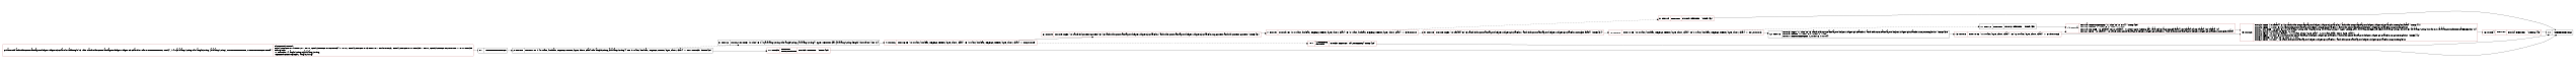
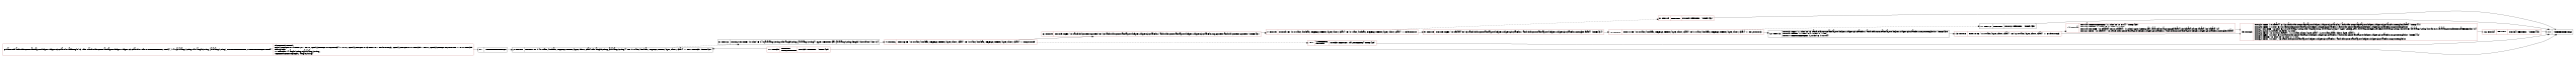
  digraph {
    rankdir=LR
    node [color=brown shape=record]
    edge [arrowhead=box]
    n1 [color=black label="{0\:\ ?|MTH_ENTER_BLOCK\l}"]
    n2 [color=black label="{2\:\ 0x0000|0x0000: IF  (r4 I:??[int, boolean, OBJECT, ARRAY, byte, short, char] A[D('angleString' java.lang.String)]) == (0 ??[int, boolean, OBJECT, ARRAY, byte, short, char])  \-\> B:17:0x0035  (LINE:428)\l}"]
    n3 [color=black label="{3\:\ 0x0002|0x0002: INVOKE  (r0 I:int) = (r4 I:java.lang.String A[D('angleString' java.lang.String)]) type: VIRTUAL call: java.lang.String.length():int A[MD:():int (c)]\l}"]
    n4 [label="{17\:\ 0x0035|RETURN\lORIG_RETURN\l|0x0035: RETURN    (LINE:429)\l}"]
    n5 [label="{4\:\ 0x0006|0x0006: IF  (r0 I:??[int, boolean, OBJECT, ARRAY, byte, short, char]) != (0 ??[int, boolean, OBJECT, ARRAY, byte, short, char])  \-\> B:6:0x0009 \l}"]
    n6 [color=black label="{1\:\ ?|MTH_EXIT_BLOCK\l}"]
    n7 [label="{6\:\ 0x0009|0x0009: IGET  (r0 I:android.content.Context) = (r3 I:androidx.constraintlayout.helper.widget.CircularFlow) androidx.constraintlayout.helper.widget.CircularFlow.myContext android.content.Context  (LINE:431)\l}"]
    n8 [label="{18\:\ ?|SYNTHETIC\lRETURN\l|0x0035: RETURN   A[SYNTHETIC] (LINE:429)\l}"]
    n9 [label="{7\:\ 0x000b|0x000b: IF  (r0 I:??[int, boolean, OBJECT, ARRAY, byte, short, char]) != (0 ??[int, boolean, OBJECT, ARRAY, byte, short, char])  \-\> B:9:0x000e \l}"]
    n10 [label="{8\:\ 0x000d|RETURN\l|0x000d: RETURN    (LINE:432)\l}"]
    n11 [label="{9\:\ 0x000e|0x000e: IGET  (r0 I:float[]) = (r3 I:androidx.constraintlayout.helper.widget.CircularFlow) androidx.constraintlayout.helper.widget.CircularFlow.mAngles float[]  (LINE:434)\l}"]
    n12 [label="{10\:\ 0x0010|0x0010: IF  (r0 I:??[int, boolean, OBJECT, ARRAY, byte, short, char]) != (0 ??[int, boolean, OBJECT, ARRAY, byte, short, char])  \-\> B:12:0x0013 \l}"]
    n13 [color=black label="{11\:\ 0x0012|RETURN\l|0x0012: RETURN    (LINE:435)\l}"]
    n14 [color=black label="{12\:\ 0x0013|0x0013: IGET  (r1 I:int) = (r3 I:androidx.constraintlayout.helper.widget.CircularFlow) androidx.constraintlayout.helper.widget.CircularFlow.mCountAngle int  (LINE:438)\l0x0015: ARITH  (r1 I:int) = (r1 I:int) + (1 int) \l0x0017: ARRAY_LENGTH  (r2 I:int) = (r0 I:??[]) \l}"]
    n15 [label="{13\:\ 0x0018|0x0018: IF  (r1 I:??[int, byte, short, char]) \<= (r2 I:??[int, byte, short, char])  \-\> B:15:0x0023 \l}"]
    n16 [label="{14\:\ 0x001a|0x001a: ARRAY_LENGTH  (r1 I:int) = (r0 I:??[])  (LINE:439)\l0x001b: ARITH  (r1 I:int) = (r1 I:int) + (1 int) \l0x001d: INVOKE  (r0 I:float[]) = (r0 I:float[]), (r1 I:int) type: STATIC call: java.util.Arrays.copyOf(float[], int):float[] A[MD:(float[], int):float[] (c)]\l0x0021: IPUT  (r0 I:float[]), (r3 I:androidx.constraintlayout.helper.widget.CircularFlow) androidx.constraintlayout.helper.widget.CircularFlow.mAngles float[] \l}"]
    n17 [label="{15\:\ 0x0023|0x0023: IGET  (r0 I:float[]) = (r3 I:androidx.constraintlayout.helper.widget.CircularFlow) androidx.constraintlayout.helper.widget.CircularFlow.mAngles float[]  (LINE:441)\l0x0025: IGET  (r1 I:int) = (r3 I:androidx.constraintlayout.helper.widget.CircularFlow) androidx.constraintlayout.helper.widget.CircularFlow.mCountAngle int \l0x0027: INVOKE  (r2 I:int) = (r4 I:java.lang.String A[D('angleString' java.lang.String)]) type: STATIC call: java.lang.Integer.parseInt(java.lang.String):int A[MD:(java.lang.String):int throws java.lang.NumberFormatException (c)]\l0x002b: CAST (r2 I:float) = (float) (r2 I:int) \l0x002c: APUT  (r0 I:??[int, float][]), (r1 I:??[int, short, byte, char]), (r2 I:??[int, float, short, byte, char]) \l0x002e: IGET  (r0 I:int) = (r3 I:androidx.constraintlayout.helper.widget.CircularFlow) androidx.constraintlayout.helper.widget.CircularFlow.mCountAngle int  (LINE:442)\l0x0030: ARITH  (r0 I:int) = (r0 I:int) + (1 int) \l0x0032: IPUT  (r0 I:int), (r3 I:androidx.constraintlayout.helper.widget.CircularFlow) androidx.constraintlayout.helper.widget.CircularFlow.mCountAngle int \l}"]
-   n18 [label="{16\:\ 0x0034|RETURN\l|0x0034: RETURN    (STATIC:443)\l}"]
+   n18 [label="{16\:\ 0x0034|RETURN\l|0x0034: RETURN    (LINE:443)\l}"]
    n19 [label="{private void androidx.constraintlayout.helper.widget.CircularFlow.addAngle((r3 'this' I:androidx.constraintlayout.helper.widget.CircularFlow A[IMMUTABLE_TYPE, THIS]), (r4 I:java.lang.String A[D('angleString' java.lang.String), IMMUTABLE_TYPE, METHOD_ARGUMENT]))  | USE_LINES_HINTS\lCROSS_EDGE: B:11:0x0012 \-\> B:1:?, CROSS_EDGE: B:16:0x0034 \-\> B:1:?, CROSS_EDGE: B:13:0x0018 \-\> B:15:0x0023, CROSS_EDGE: B:17:0x0035 \-\> B:1:?, CROSS_EDGE: B:2:0x0000 \-\> B:17:0x0035\lDebug Info:\l  \-1 \-0x0035: r4 'angleString' Ljava\/lang\/String;\lMETHOD_PARAMETERS: [angleString]\l}"]
    n1 -> n2
    n2 -> n3 [style=dashed]
-   n2 -> n4
+   n4 -> n2
    n3 -> n5
    n4 -> n6
    n5 -> n7
    n5 -> n8 [style=dashed]
    n7 -> n9
    n8 -> n6
    n9 -> n10 [style=dashed]
    n9 -> n11
    n10 -> n6 [arrowhead=tee]
    n11 -> n12
    n12 -> n13 [style=dashed]
    n12 -> n14
-   n13 -> n16
+   n13 -> n6
    n14 -> n15
    n15 -> n16 [style=dashed]
    n15 -> n17 [arrowhead=tee]
    n16 -> n17 [arrowhead=tee]
    n17 -> n18 [arrowhead=tee]
    n18 -> n6 [arrowhead=tee]
    n19 -> n1 [arrowhead=tee]
  }
